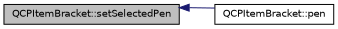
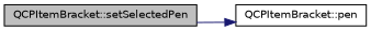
  digraph {
    rankdir=LR
    node [color=black fontname=Helvetica fontsize=10 shape=record style=filled]
    n1 [fillcolor=grey75 fontcolor=black height=0.2 label="QCPItemBracket::setSelectedPen" width=0.4]
    n2 [fillcolor=white height=0.2 label="QCPItemBracket::pen" width=0.4]
-   n2 -> n1 [color=midnightblue fontname=Helvetica fontsize=10 labelfontname=Helvetica labelfontsize=10 style=solid]
+   n1 -> n2 [color=midnightblue fontname=Helvetica fontsize=10 labelfontname=Helvetica labelfontsize=10 style=solid]
  }
